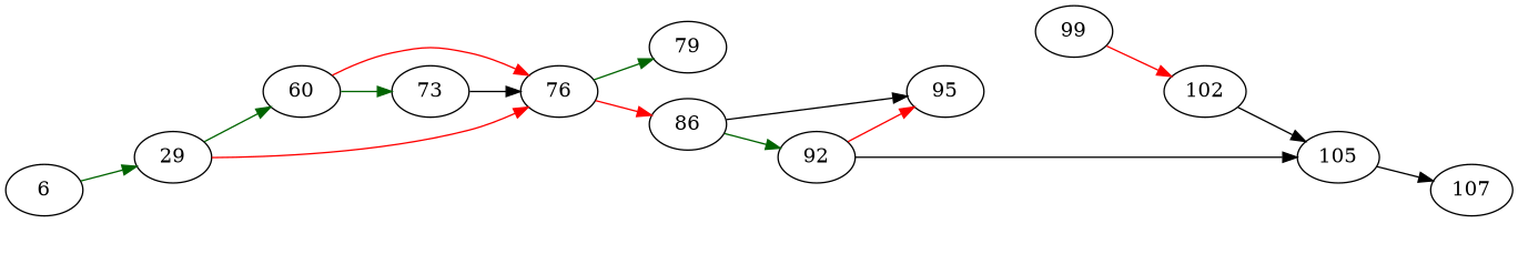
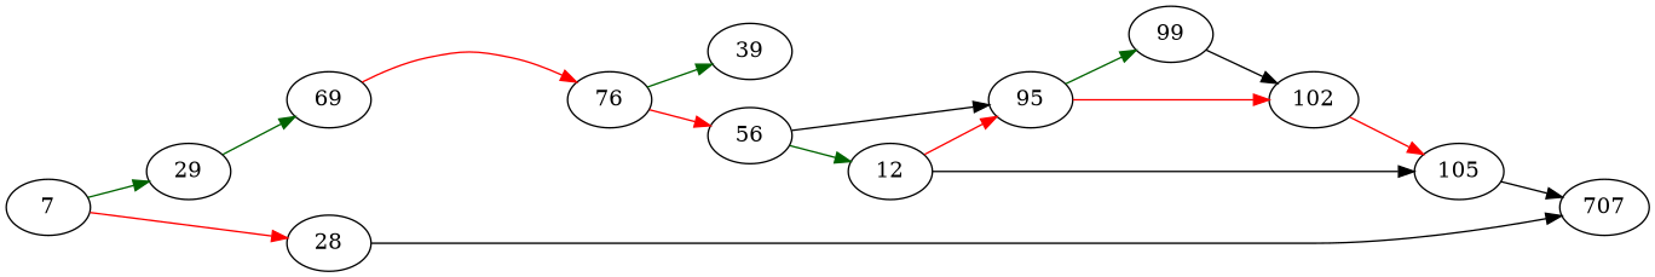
  strict digraph {
    rankdir=LR
-   6 [entry=true]
+   6 [entry=true label=7]
    29
-   69 [label=60]
+   28
+   69
    76
-   107
-   73
-   79
-   86
-   92
+   107 [label=707]
+   79 [label=39]
+   86 [label=56]
+   92 [label=12]
    95
    105
    99
    102
    6 -> 29 [color=darkgreen cond=true]
+   6 -> 28 [color=red cond=false]
    29 -> 69 [color=darkgreen cond=true]
-   29 -> 76 [color=red cond=false]
+   28 -> 107
    69 -> 76 [color=red cond=false]
-   69 -> 73 [color=darkgreen cond=true]
    76 -> 79 [color=darkgreen cond=true]
    76 -> 86 [color=red cond=false]
-   73 -> 76
    86 -> 92 [color=darkgreen cond=true]
    86 -> 95 [color=black cond=false]
    92 -> 95 [color=red]
    92 -> 105
+   95 -> 99 [color=darkgreen cond=true]
+   95 -> 102 [color=red cond=false]
    105 -> 107
-   99 -> 102 [color=red]
-   102 -> 105
+   99 -> 102
+   102 -> 105 [color=red]
  }
